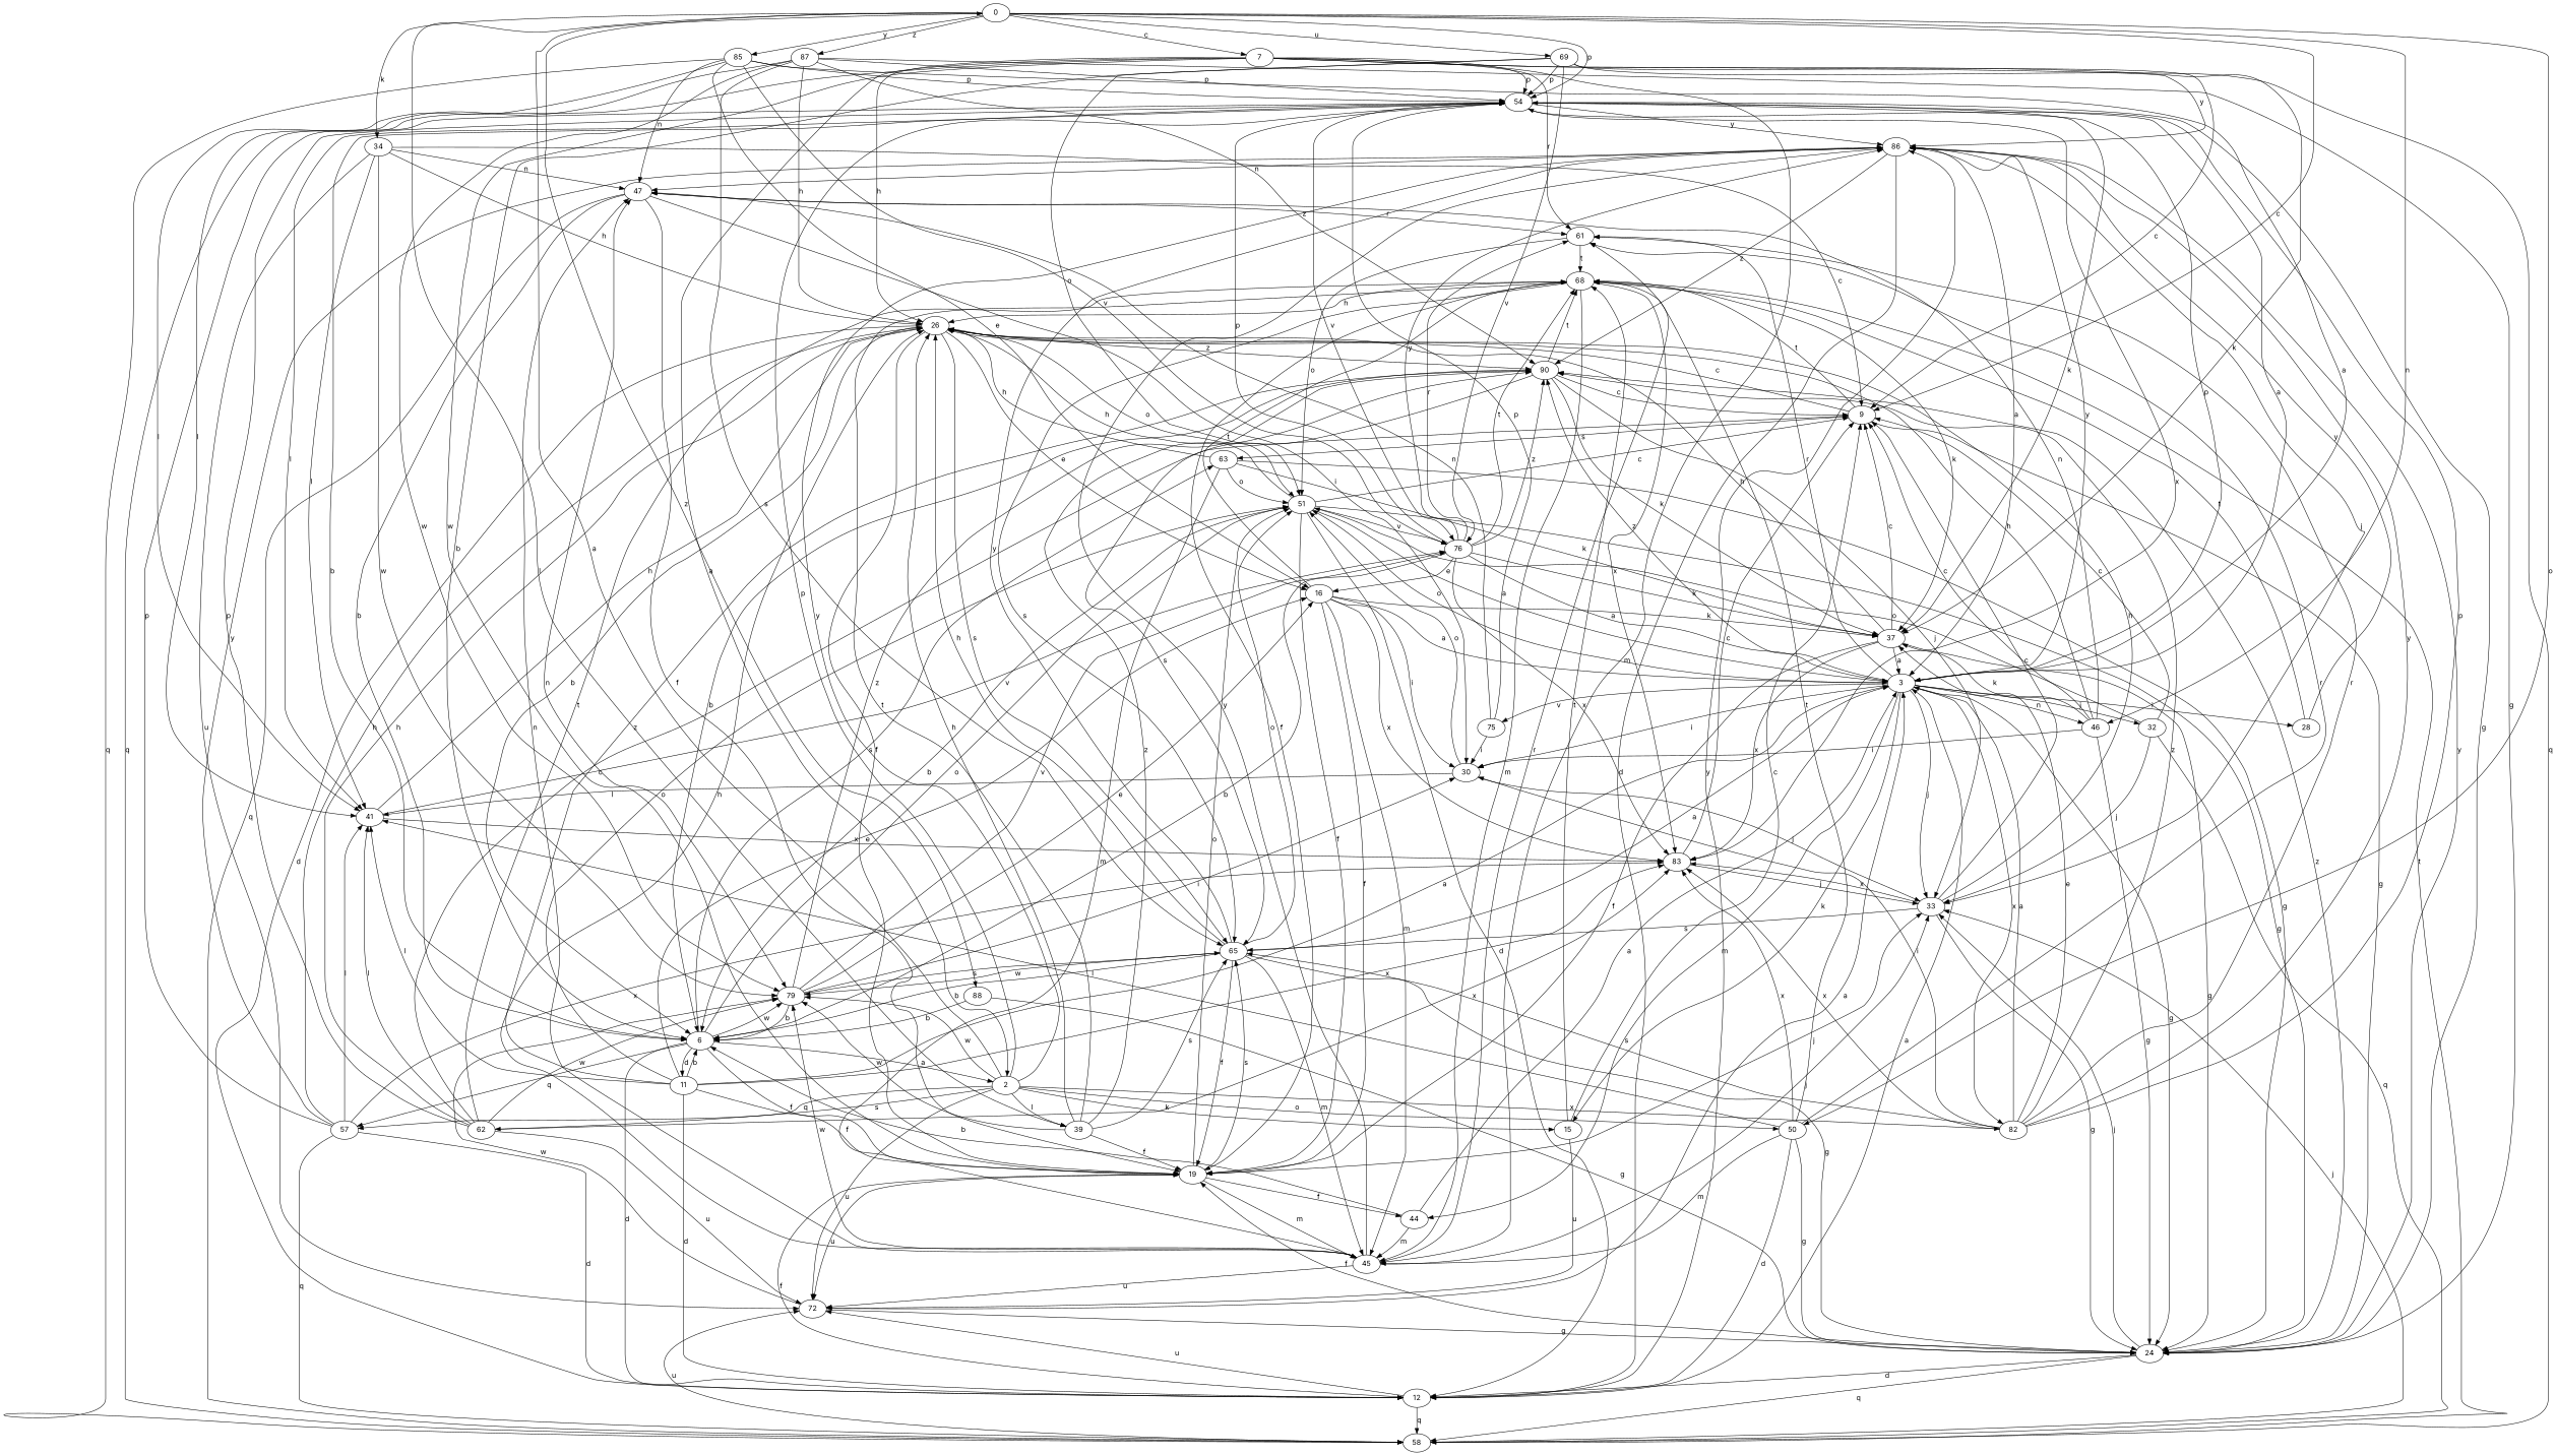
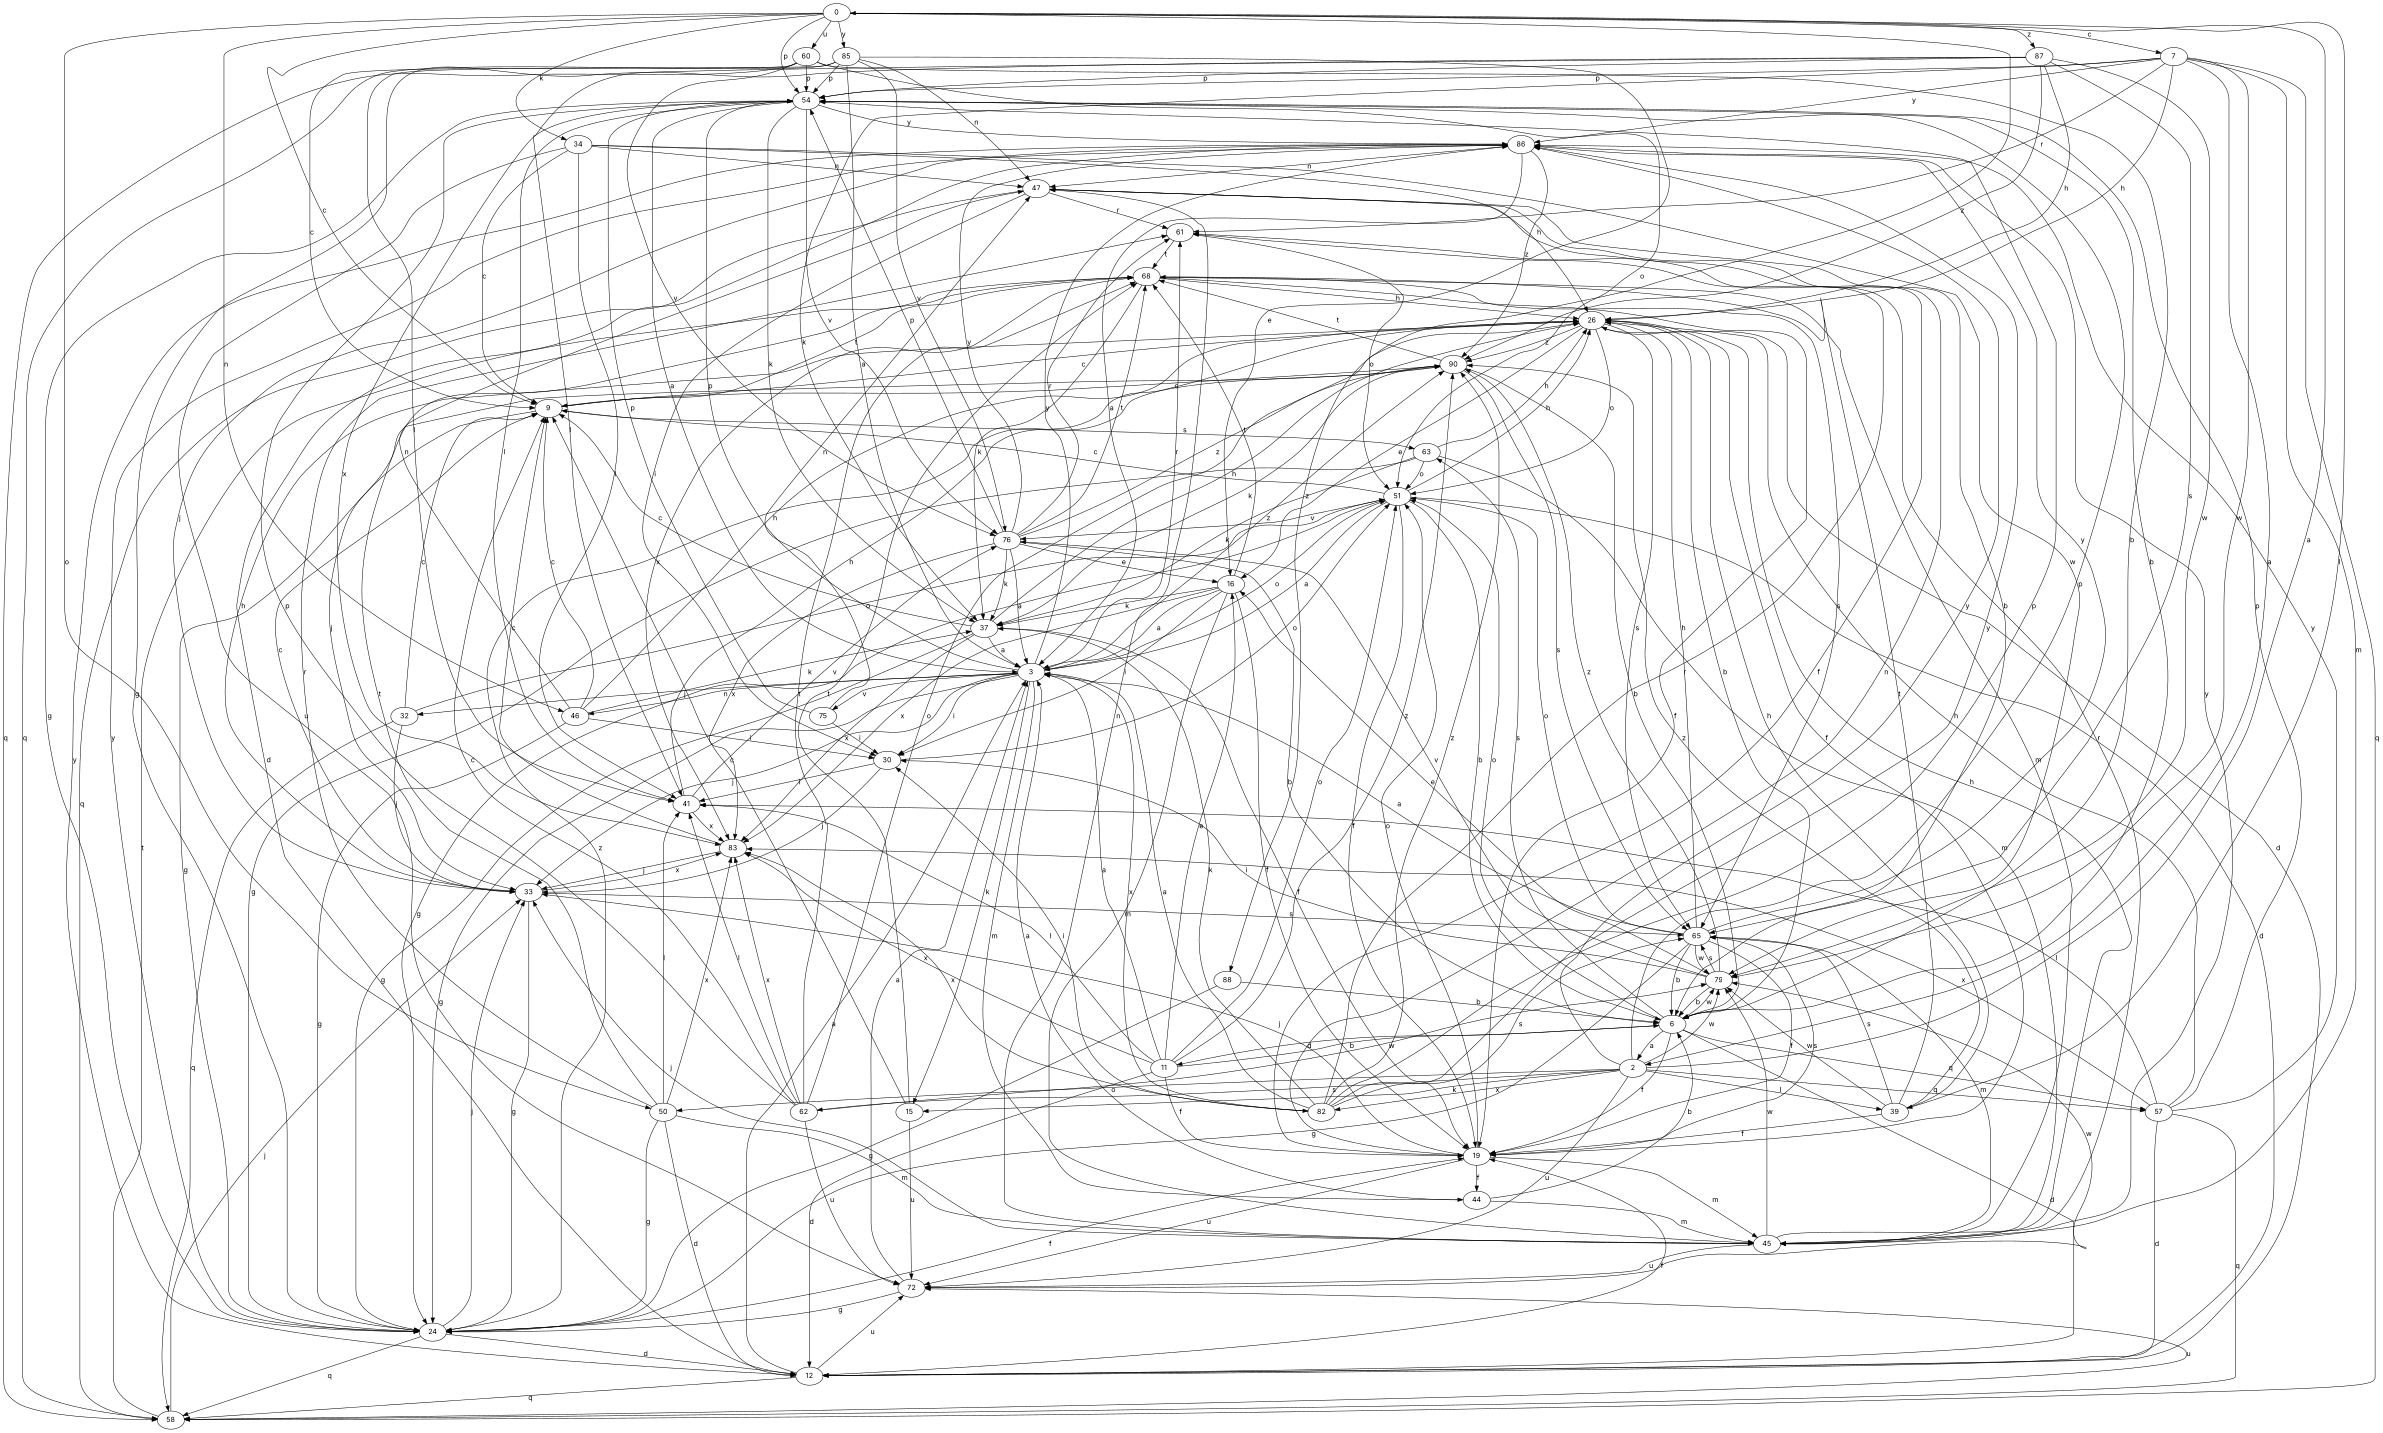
  strict digraph {
    fontname=Inter
    node [fontname=Inter]
    edge [fontname=Inter]
    0
    7
    9
    34
    39
    46
    50
    54
-   69
+   69 [label=60]
    85
    87
    88
    2
    79
    86
    61
    26
    37
    45
    58
    24
    63
    68
    72
    41
    47
    90
    19
    65
    30
    12
    83
    3
    6
    76
    51
    16
    n38 [label=15]
    57
    62
    82
    33
-   28
    32
    44
    75
    11
    0 -> 7 [label=c]
    0 -> 9 [label=c]
    0 -> 34 [label=k]
    0 -> 39 [label=l]
    0 -> 46 [label=n]
    0 -> 50 [label=o]
    0 -> 54 [label=p]
    0 -> 69 [label=u]
    0 -> 85 [label=y]
    0 -> 87 [label=z]
    0 -> 88 [label=z]
    7 -> 54 [label=p]
    7 -> 2 [label=a]
    7 -> 79 [label=w]
    7 -> 86 [label=y]
    7 -> 61 [label=r]
    7 -> 26 [label=h]
    7 -> 37 [label=k]
    7 -> 45 [label=m]
    7 -> 58 [label=q]
    9 -> 26 [label=c]
    9 -> 24 [label=g]
    9 -> 63 [label=s]
    9 -> 68 [label=t]
    34 -> 9 [label=c]
    34 -> 79 [label=w]
    34 -> 26 [label=h]
    34 -> 72 [label=u]
    34 -> 41 [label=l]
    34 -> 47 [label=n]
    39 -> 79 [label=w]
    39 -> 26 [label=h]
    39 -> 68 [label=t]
    39 -> 90 [label=z]
    39 -> 19 [label=f]
    39 -> 65 [label=s]
    46 -> 9 [label=c]
    46 -> 26 [label=h]
    46 -> 37 [label=k]
    46 -> 24 [label=g]
    46 -> 47 [label=n]
    46 -> 30 [label=i]
    50 -> 61 [label=r]
    50 -> 45 [label=m]
    50 -> 24 [label=g]
    50 -> 68 [label=t]
    50 -> 41 [label=l]
    50 -> 12 [label=d]
    50 -> 83 [label=x]
    54 -> 86 [label=y]
    54 -> 37 [label=k]
    54 -> 24 [label=g]
    54 -> 41 [label=l]
    54 -> 83 [label=x]
    54 -> 3 [label=a]
    54 -> 6 [label=b]
    54 -> 76 [label=v]
    69 -> 9 [label=c]
    69 -> 54 [label=p]
    69 -> 58 [label=q]
    69 -> 6 [label=b]
    69 -> 76 [label=v]
    69 -> 51 [label=o]
    85 -> 54 [label=p]
    85 -> 58 [label=q]
    85 -> 41 [label=l]
    85 -> 47 [label=n]
    85 -> 3 [label=a]
    85 -> 76 [label=v]
    85 -> 16 [label=e]
    87 -> 54 [label=p]
    87 -> 79 [label=w]
    87 -> 26 [label=h]
    87 -> 24 [label=g]
    87 -> 41 [label=l]
    87 -> 90 [label=z]
    87 -> 65 [label=s]
    88 -> 24 [label=g]
    88 -> 6 [label=b]
    2 -> 0 [label=a]
    2 -> 39 [label=l]
    2 -> 50 [label=o]
    2 -> 54 [label=p]
    2 -> 79 [label=w]
    2 -> 86 [label=y]
    2 -> 72 [label=u]
    2 -> n38 [label=k]
    2 -> 57 [label=q]
    2 -> 62 [label=s]
    2 -> 82 [label=x]
    79 -> 90 [label=z]
    79 -> 65 [label=s]
    79 -> 30 [label=i]
    79 -> 6 [label=b]
    79 -> 76 [label=v]
    79 -> 16 [label=e]
    86 -> 47 [label=n]
    86 -> 90 [label=z]
    86 -> 12 [label=d]
    86 -> 3 [label=a]
    86 -> 33 [label=j]
    61 -> 68 [label=t]
    61 -> 51 [label=o]
    26 -> 90 [label=z]
    26 -> 19 [label=f]
    26 -> 65 [label=s]
    26 -> 12 [label=d]
    26 -> 6 [label=b]
    26 -> 51 [label=o]
    26 -> 16 [label=e]
    37 -> 9 [label=c]
    37 -> 26 [label=h]
    37 -> 24 [label=g]
    37 -> 19 [label=f]
    37 -> 83 [label=x]
    37 -> 3 [label=a]
    45 -> 79 [label=w]
    45 -> 86 [label=y]
    45 -> 61 [label=r]
    45 -> 26 [label=h]
    45 -> 72 [label=u]
    45 -> 47 [label=n]
    45 -> 33 [label=j]
    58 -> 68 [label=t]
    58 -> 72 [label=u]
    58 -> 33 [label=j]
    24 -> 86 [label=y]
    24 -> 58 [label=q]
    24 -> 90 [label=z]
    24 -> 19 [label=f]
    24 -> 12 [label=d]
    24 -> 33 [label=j]
    63 -> 26 [label=h]
    63 -> 37 [label=k]
    63 -> 45 [label=m]
    63 -> 24 [label=g]
    63 -> 51 [label=o]
    68 -> 26 [label=h]
    68 -> 37 [label=k]
    68 -> 45 [label=m]
    68 -> 19 [label=f]
    68 -> 65 [label=s]
    68 -> 83 [label=x]
    72 -> 79 [label=w]
    72 -> 24 [label=g]
    72 -> 3 [label=a]
    41 -> 26 [label=h]
    41 -> 83 [label=x]
    41 -> 76 [label=v]
    47 -> 61 [label=r]
    47 -> 58 [label=q]
    47 -> 19 [label=f]
    47 -> 30 [label=i]
    47 -> 6 [label=b]
    90 -> 9 [label=c]
    90 -> 37 [label=k]
    90 -> 68 [label=t]
    90 -> 65 [label=s]
    90 -> 6 [label=b]
    90 -> 33 [label=j]
    19 -> 45 [label=m]
    19 -> 72 [label=u]
    19 -> 47 [label=n]
    19 -> 65 [label=s]
    19 -> 51 [label=o]
    19 -> 33 [label=j]
    19 -> 44 [label=f]
    65 -> 79 [label=w]
    65 -> 86 [label=y]
    65 -> 26 [label=h]
    65 -> 45 [label=m]
    65 -> 24 [label=g]
    65 -> 19 [label=f]
    65 -> 3 [label=a]
    65 -> 6 [label=b]
    65 -> 51 [label=o]
    30 -> 41 [label=l]
    30 -> 51 [label=o]
    30 -> 33 [label=j]
    12 -> 86 [label=y]
    12 -> 58 [label=q]
    12 -> 72 [label=u]
    12 -> 19 [label=f]
    12 -> 3 [label=a]
    83 -> 9 [label=c]
    83 -> 33 [label=j]
    3 -> 46 [label=n]
    3 -> 54 [label=p]
    3 -> 86 [label=y]
    3 -> 61 [label=r]
    3 -> 24 [label=g]
    3 -> 90 [label=z]
    3 -> 30 [label=i]
    3 -> 51 [label=o]
    3 -> n38 [label=k]
    3 -> 82 [label=x]
    3 -> 33 [label=j]
-   3 -> 28 [label=i]
    3 -> 32 [label=j]
    3 -> 44 [label=m]
    3 -> 75 [label=v]
    6 -> 2 [label=a]
    6 -> 79 [label=w]
    6 -> 63 [label=s]
    6 -> 19 [label=f]
    6 -> 12 [label=d]
    6 -> 51 [label=o]
    6 -> 57 [label=q]
    6 -> 11 [label=d]
    76 -> 54 [label=p]
    76 -> 86 [label=y]
    76 -> 61 [label=r]
    76 -> 37 [label=k]
    76 -> 68 [label=t]
    76 -> 90 [label=z]
    76 -> 83 [label=x]
    76 -> 3 [label=a]
    76 -> 6 [label=b]
    76 -> 16 [label=e]
    51 -> 9 [label=c]
    51 -> 26 [label=h]
    51 -> 24 [label=g]
    51 -> 19 [label=f]
    51 -> 12 [label=d]
    51 -> 3 [label=a]
    51 -> 6 [label=b]
    51 -> 76 [label=v]
    16 -> 37 [label=k]
    16 -> 45 [label=m]
    16 -> 68 [label=t]
    16 -> 19 [label=f]
    16 -> 30 [label=i]
    16 -> 83 [label=x]
    16 -> 3 [label=a]
    n38 -> 9 [label=c]
    n38 -> 68 [label=t]
    n38 -> 72 [label=u]
    57 -> 54 [label=p]
    57 -> 86 [label=y]
    57 -> 26 [label=h]
    57 -> 58 [label=q]
    57 -> 41 [label=l]
    57 -> 12 [label=d]
    57 -> 83 [label=x]
    62 -> 9 [label=c]
    62 -> 54 [label=p]
    62 -> 79 [label=w]
-   62 -> 26 [label=h]
+   62 -> 26 [label=o]
    62 -> 68 [label=t]
    62 -> 72 [label=u]
    62 -> 41 [label=l]
    62 -> 83 [label=x]
    82 -> 54 [label=p]
    82 -> 86 [label=y]
    82 -> 61 [label=r]
-   82 -> 37 [label=e]
+   82 -> 37 [label=k]
    82 -> 90 [label=z]
    82 -> 65 [label=s]
    82 -> 30 [label=i]
    82 -> 83 [label=x]
    82 -> 3 [label=a]
    33 -> 9 [label=c]
    33 -> 26 [label=h]
    33 -> 24 [label=g]
    33 -> 65 [label=s]
    33 -> 83 [label=x]
-   28 -> 86 [label=y]
-   28 -> 68 [label=t]
    32 -> 9 [label=c]
    32 -> 58 [label=q]
    32 -> 51 [label=o]
    32 -> 33 [label=j]
    44 -> 45 [label=m]
    44 -> 3 [label=a]
    44 -> 6 [label=b]
    75 -> 54 [label=p]
    75 -> 47 [label=n]
    75 -> 30 [label=i]
    11 -> 41 [label=l]
    11 -> 90 [label=z]
    11 -> 19 [label=f]
    11 -> 12 [label=d]
    11 -> 83 [label=x]
    11 -> 3 [label=a]
    11 -> 6 [label=b]
    11 -> 51 [label=o]
    11 -> 16 [label=e]
  }
